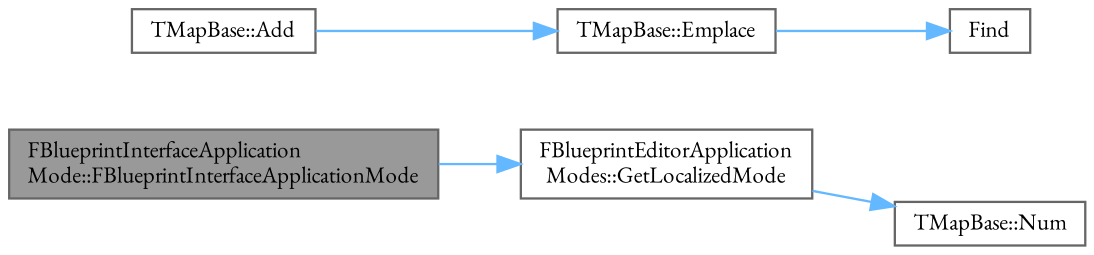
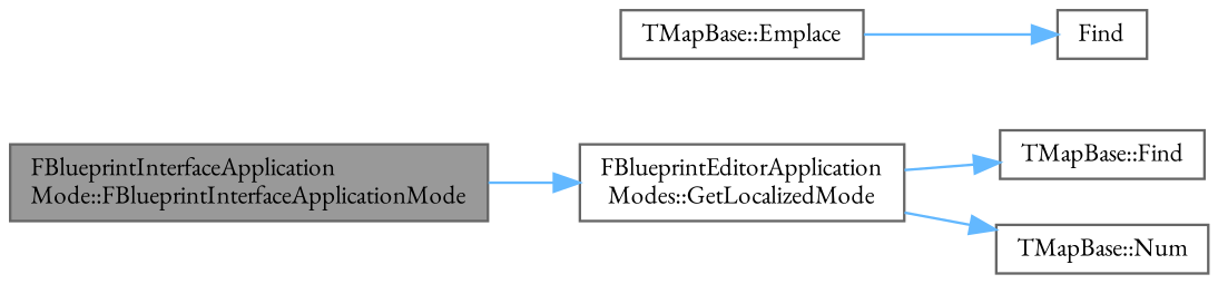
  digraph {
    fontname="EB Garamond"
    rankdir=LR
    node [color=grey40 fillcolor=white fontname="EB Garamond" fontsize=10 shape=box style=filled]
    edge [color=steelblue1 fontname="EB Garamond" fontsize=10 labelfontname=Helvetica labelfontsize=10 style=solid]
    n1 [color=gray40 fillcolor=grey60 fontcolor=black height=0.2 label="FBlueprintInterfaceApplication\lMode::FBlueprintInterfaceApplicationMode" width=0.4]
    n2 [height=0.2 label="FBlueprintEditorApplication\lModes::GetLocalizedMode" width=0.4]
+   n3 [height=0.2 label="TMapBase::Find" width=0.4]
    n4 [height=0.2 label="TMapBase::Num" width=0.4]
-   n5 [height=0.2 label="TMapBase::Add" width=0.4]
    n6 [height=0.2 label="TMapBase::Emplace" width=0.4]
    n7 [height=0.2 label=Find width=0.4]
    n1 -> n2
+   n2 -> n3
    n2 -> n4
-   n5 -> n6
    n6 -> n7
  }
